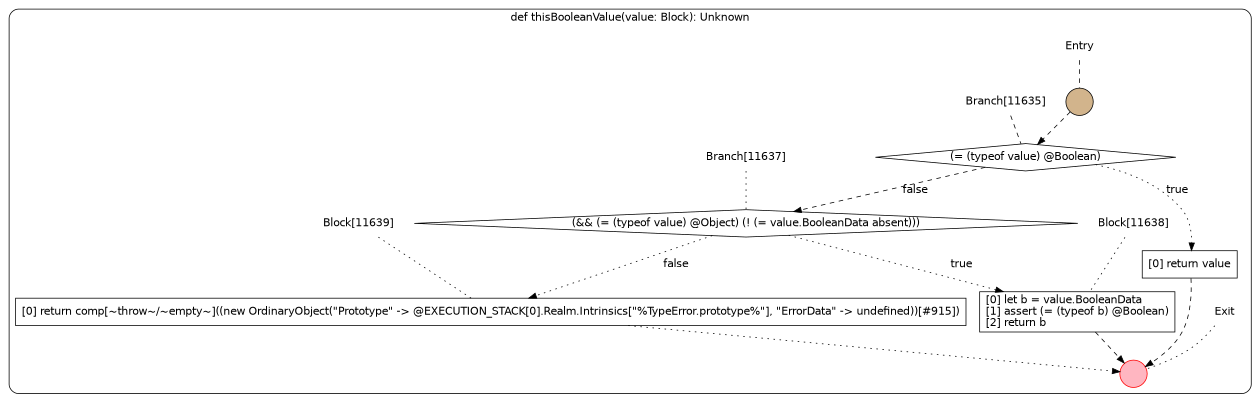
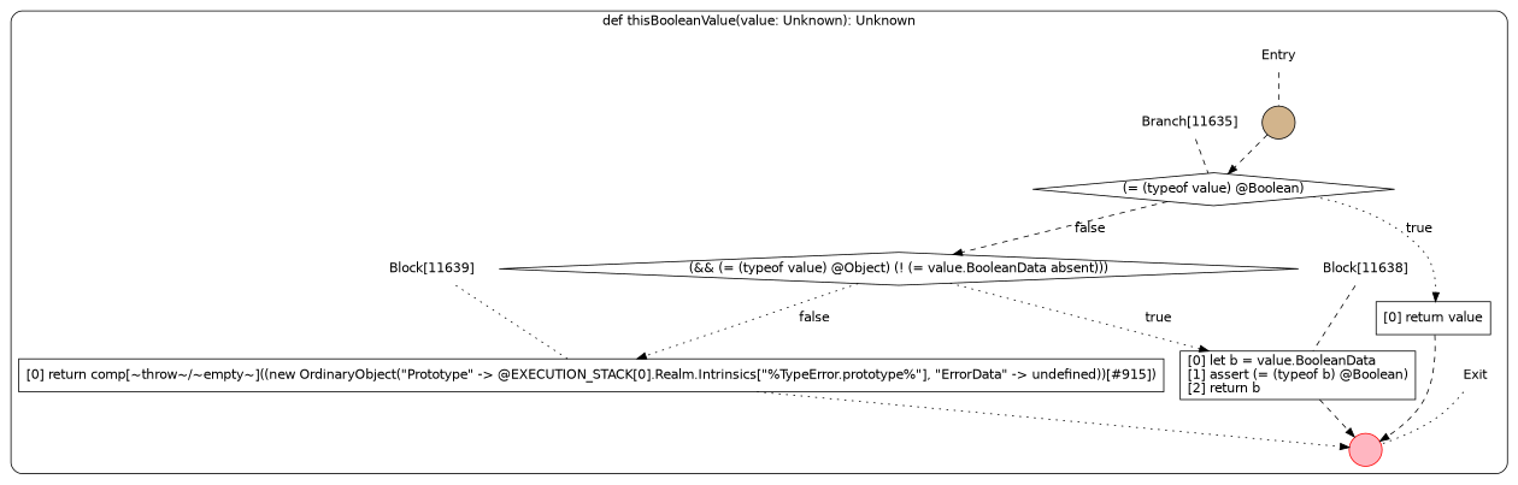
  digraph {
    fontname="DejaVu Sans"
    node [fontname="DejaVu Sans" shape=none style=filled]
    edge [color=black fontname="DejaVu Sans" style=dotted]
    n1 [label=<<font color="black">Entry</font>> style=""]
    n2 [color=black fillcolor=tan label=" " shape=circle]
    n3 [color=black fillcolor=white label=<<font color="black">(= (typeof value) @Boolean)</font>> shape=diamond]
    n4 [color=black fillcolor=white label=<<font color="black">[0] return value<BR ALIGN="LEFT"/></font>> shape=box]
    n5 [color=black fillcolor=white label=<<font color="black">(&amp;&amp; (= (typeof value) @Object) (! (= value.BooleanData absent)))</font>> shape=diamond]
    n6 [label=<<font color="black">Exit</font>> style=""]
    n7 [color=red fillcolor=lightpink label=" " shape=circle]
    n8 [label=<<font color="black">Branch[11635]</font>> style=""]
    n9 [color=black fillcolor=white label=<<font color="black">[0] let b = value.BooleanData<BR ALIGN="LEFT"/>[1] assert (= (typeof b) @Boolean)<BR ALIGN="LEFT"/>[2] return b<BR ALIGN="LEFT"/></font>> shape=box]
    n10 [color=black fillcolor=white label=<<font color="black">[0] return comp[~throw~/~empty~]((new OrdinaryObject(&quot;Prototype&quot; -&gt; @EXECUTION_STACK[0].Realm.Intrinsics[&quot;%TypeError.prototype%&quot;], &quot;ErrorData&quot; -&gt; undefined))[#915])<BR ALIGN="LEFT"/></font>> shape=box]
-   n11 [label=<<font color="black">Branch[11637]</font>> style=""]
    n12 [label=<<font color="black">Block[11638]</font>> style=""]
    n13 [label=<<font color="black">Block[11639]</font>> style=""]
    subgraph cluster_1 {
-     label="def thisBooleanValue(value: Block): Unknown"
+     label="def thisBooleanValue(value: Unknown): Unknown"
      style=rounded
      n1
      n2
      n3
      n4
      n5
      n6
      n7
      n8
      n9
      n10
-     n11
      n12
      n13
    }
    n1 -> n2 [arrowhead=none style=dashed]
    n2 -> n3 [style=dashed]
    n3 -> n4 [label=<<font color="black">true</font>>]
    n3 -> n5 [label=<<font color="black">false</font>> style=dashed]
    n4 -> n7 [style=dashed]
    n5 -> n9 [label=<<font color="black">true</font>>]
    n5 -> n10 [label=<<font color="black">false</font>>]
    n6 -> n7 [arrowhead=none]
    n8 -> n3 [arrowhead=none style=dashed]
    n9 -> n7 [style=dashed]
    n10 -> n7
-   n11 -> n5 [arrowhead=none]
-   n12 -> n9 [arrowhead=none]
+   n12 -> n9 [arrowhead=none style=dashed]
    n13 -> n10 [arrowhead=none]
  }
